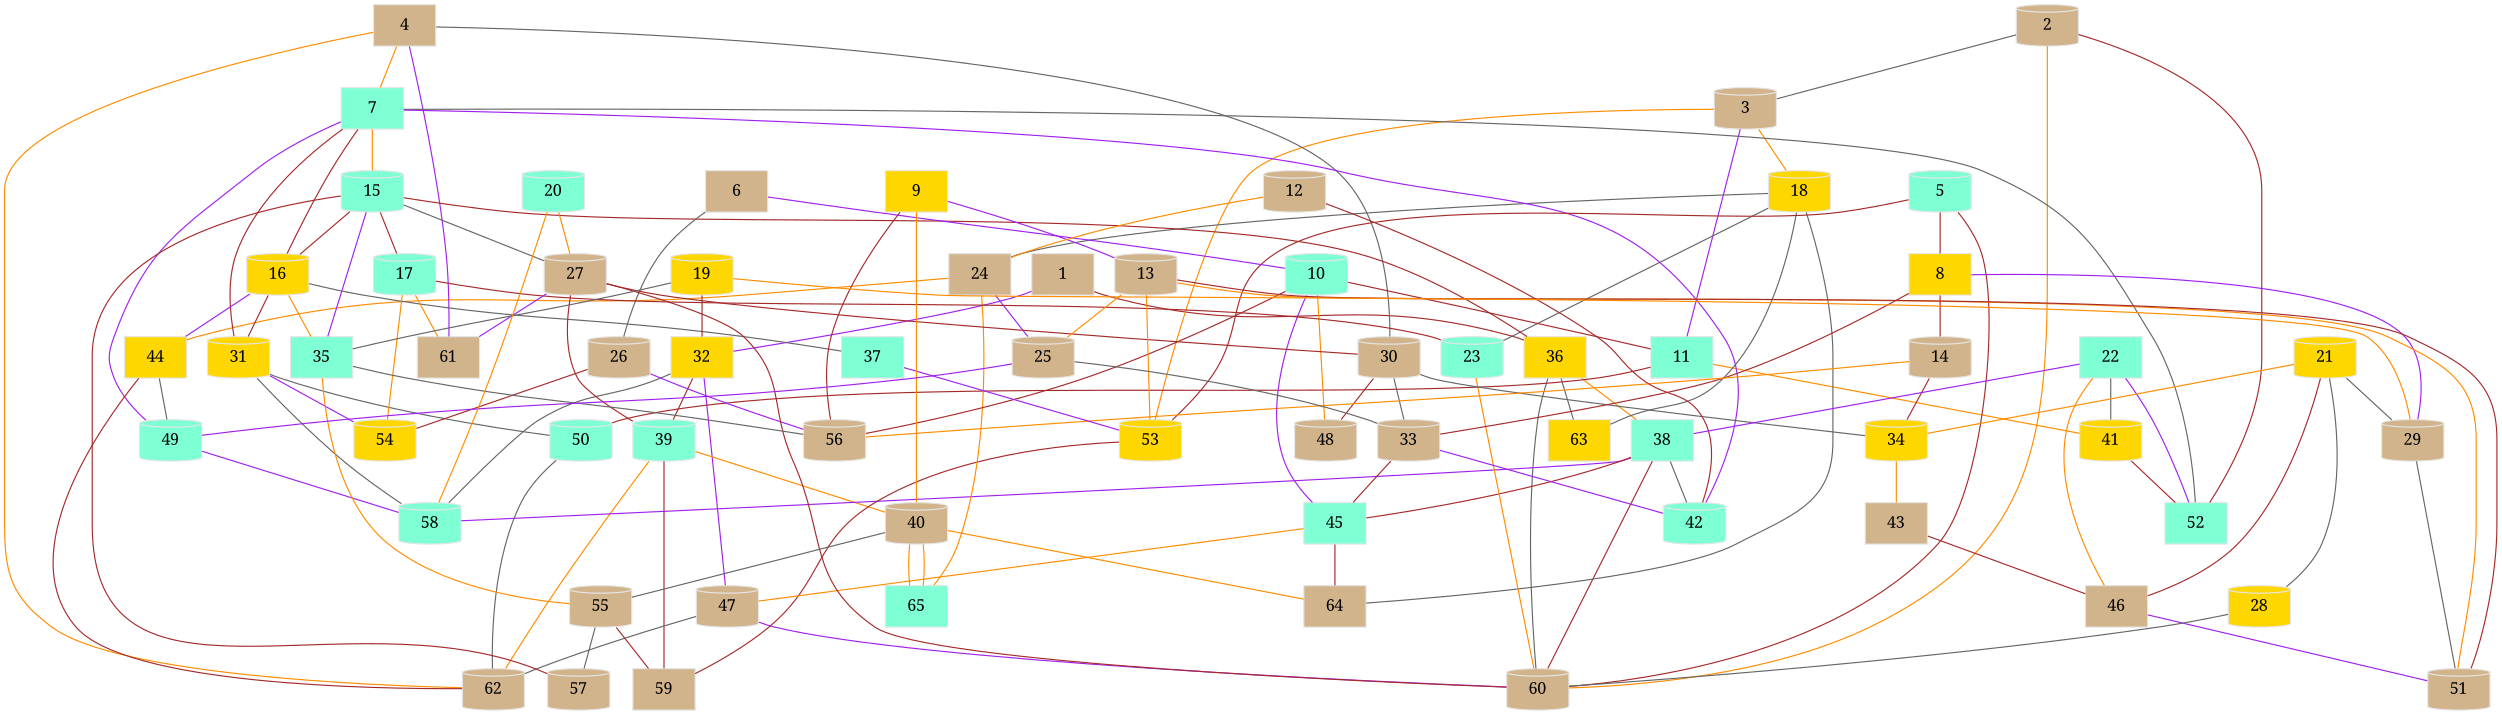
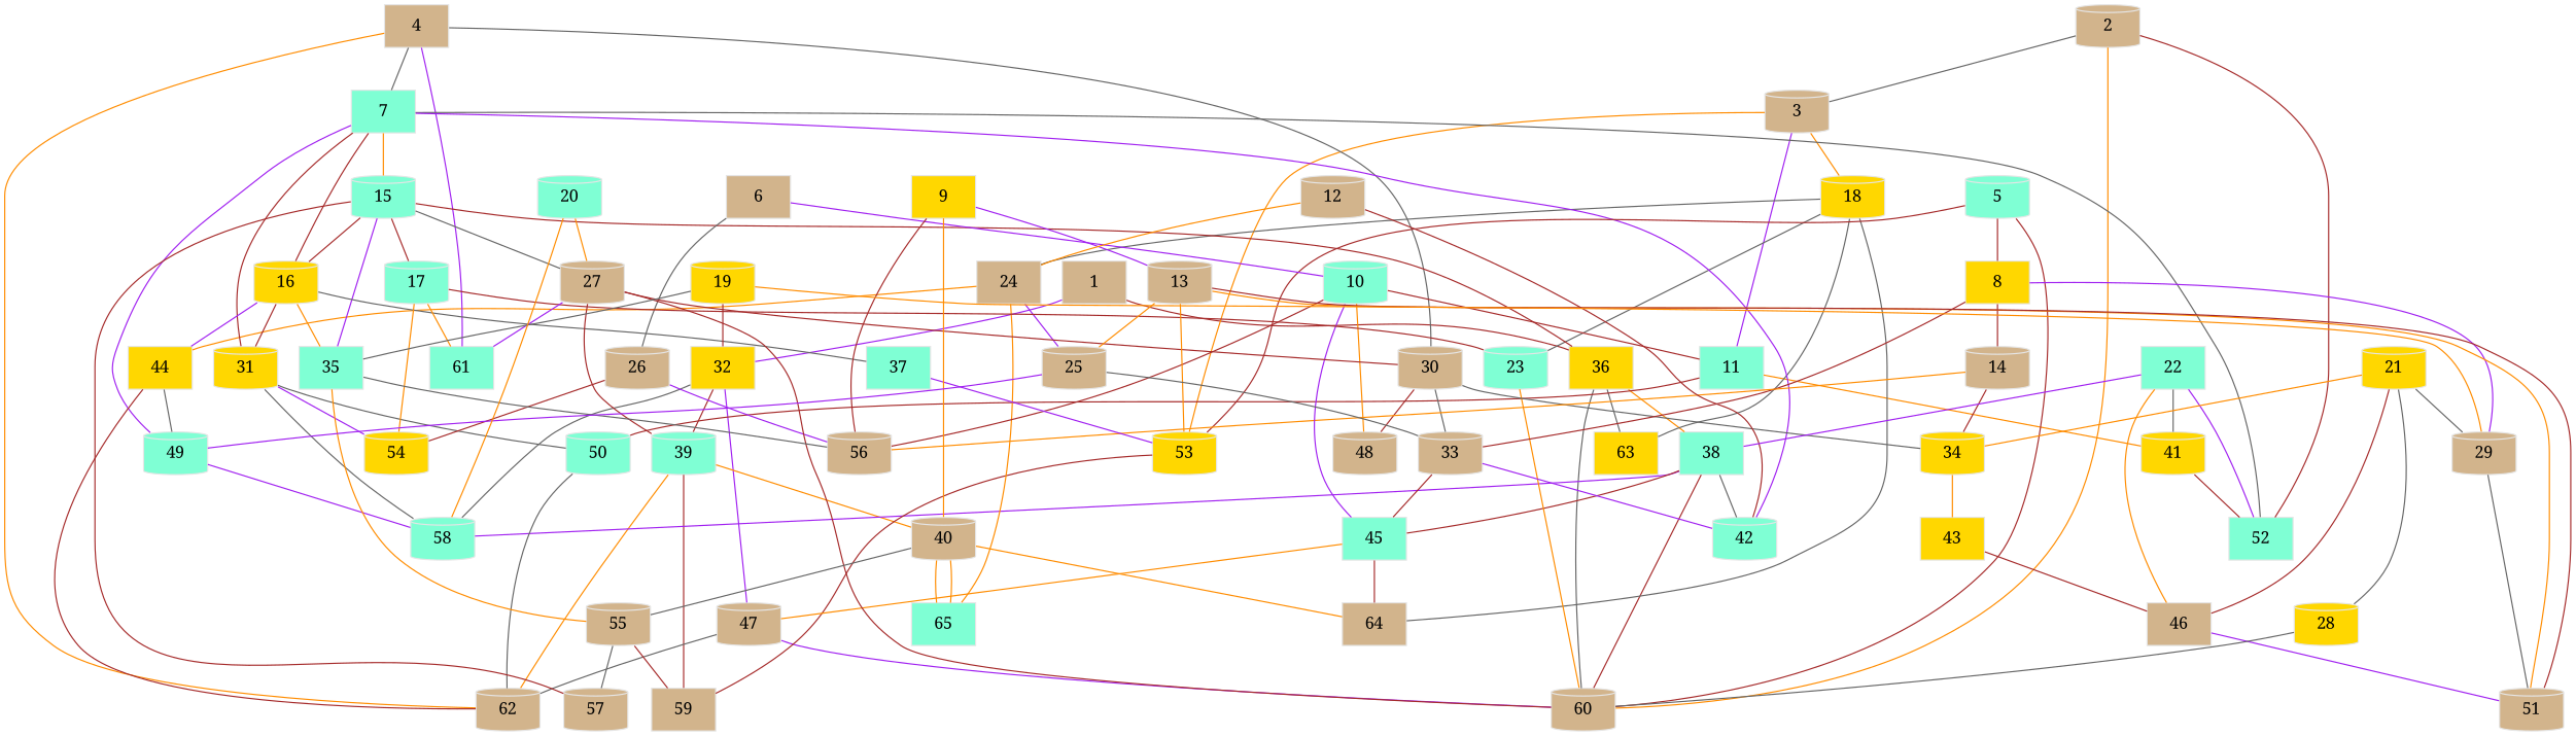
  graph {
    fontname="Noto Serif"
    node [color=gray90 fillcolor=tan fontname="Noto Serif" shape=cylinder style=filled]
    edge [color=brown fontname="Noto Serif"]
    1 [shape=box]
    32 [fillcolor=gold shape=box]
    36 [fillcolor=gold shape=box]
    58 [fillcolor=aquamarine]
    39 [fillcolor=aquamarine]
    47
    60
    63 [fillcolor=gold shape=box]
    38 [fillcolor=aquamarine shape=box]
    2
    3
    52 [fillcolor=aquamarine shape=box]
    11 [fillcolor=aquamarine shape=box]
    18 [fillcolor=gold]
    53 [fillcolor=gold]
    41 [fillcolor=gold]
    50 [fillcolor=aquamarine]
    24 [shape=box]
    23 [fillcolor=aquamarine]
    64 [shape=box]
    59 [shape=box]
    4 [shape=box]
    7 [fillcolor=aquamarine shape=box]
    30
-   61 [shape=box]
+   61 [fillcolor=aquamarine shape=box]
    62
    15 [fillcolor=aquamarine]
    16 [fillcolor=gold]
    31 [fillcolor=gold]
    42 [fillcolor=aquamarine]
    49 [fillcolor=aquamarine]
    33
    48
    34 [fillcolor=gold]
    5 [fillcolor=aquamarine]
    8 [fillcolor=gold shape=box]
    14
    29
    6 [shape=box]
    10 [fillcolor=aquamarine]
    26
    56
    45 [fillcolor=aquamarine shape=box]
    54 [fillcolor=gold]
    17 [fillcolor=aquamarine]
    27
    35 [fillcolor=aquamarine shape=box]
    57
    37 [fillcolor=aquamarine shape=box]
    44 [fillcolor=gold shape=box]
    51
    9 [fillcolor=gold shape=box]
    13
    40
    25
    65 [fillcolor=aquamarine shape=box]
    55
    12
-   43 [shape=box]
+   43 [fillcolor=gold shape=box]
    22 [fillcolor=aquamarine shape=box]
    46 [shape=box]
    19 [fillcolor=gold]
    20 [fillcolor=aquamarine]
    21 [fillcolor=gold]
    28 [fillcolor=gold]
    1 -- 32 [color=purple]
    1 -- 36
    32 -- 58 [color=gray40]
    32 -- 39
    32 -- 47 [color=purple]
    36 -- 60 [color=gray40]
    36 -- 63 [color=gray40]
    36 -- 38 [color=darkorange]
    39 -- 59
    39 -- 62 [color=darkorange]
    39 -- 40 [color=darkorange]
    47 -- 60 [color=purple]
    47 -- 62 [color=gray40]
    38 -- 58 [color=purple]
    38 -- 60
    38 -- 42 [color=gray40]
    38 -- 45
    2 -- 60 [color=darkorange]
    2 -- 3 [color=gray40]
    2 -- 52
    3 -- 11 [color=purple]
    3 -- 18 [color=darkorange]
    3 -- 53 [color=darkorange]
    11 -- 41 [color=darkorange]
    11 -- 50
    18 -- 63 [color=gray40]
    18 -- 24 [color=gray40]
    18 -- 23 [color=gray40]
    18 -- 64 [color=gray40]
    53 -- 59
    41 -- 52
    50 -- 62 [color=gray40]
    24 -- 44 [color=darkorange]
    24 -- 25 [color=purple]
    24 -- 65 [color=darkorange]
    23 -- 60 [color=darkorange]
-   4 -- 7 [color=darkorange]
+   4 -- 7 [color=gray40]
    4 -- 30 [color=gray40]
    4 -- 61 [color=purple]
    4 -- 62 [color=darkorange]
    7 -- 52 [color=gray40]
    7 -- 15 [color=darkorange]
    7 -- 16
    7 -- 31
    7 -- 42 [color=purple]
    7 -- 49 [color=purple]
    30 -- 33 [color=gray40]
    30 -- 48
    30 -- 34 [color=gray40]
    15 -- 36
    15 -- 16
    15 -- 17
    15 -- 27 [color=gray40]
    15 -- 35 [color=purple]
    15 -- 57
    16 -- 31
    16 -- 35 [color=darkorange]
    16 -- 37 [color=gray40]
    16 -- 44 [color=purple]
    31 -- 58 [color=gray40]
    31 -- 50 [color=gray40]
    31 -- 54 [color=purple]
    49 -- 58 [color=purple]
    33 -- 42 [color=purple]
    33 -- 45
    34 -- 43 [color=darkorange]
    5 -- 60
    5 -- 53
    5 -- 8
    8 -- 33
    8 -- 14
    8 -- 29 [color=purple]
    14 -- 34
    14 -- 56 [color=darkorange]
    29 -- 51 [color=gray40]
    6 -- 10 [color=purple]
    6 -- 26 [color=gray40]
    10 -- 11
    10 -- 48 [color=darkorange]
    10 -- 56
    10 -- 45 [color=purple]
    26 -- 56 [color=purple]
    26 -- 54
    45 -- 47 [color=darkorange]
    45 -- 64
    17 -- 23
    17 -- 61 [color=darkorange]
    17 -- 54 [color=darkorange]
    27 -- 39
    27 -- 60
    27 -- 30
    27 -- 61 [color=purple]
    35 -- 56 [color=gray40]
    35 -- 55 [color=darkorange]
    37 -- 53 [color=purple]
    44 -- 62
    44 -- 49 [color=gray40]
    9 -- 56
    9 -- 13 [color=purple]
    9 -- 40 [color=darkorange]
    13 -- 53 [color=darkorange]
    13 -- 51 [color=darkorange]
    13 -- 51
    13 -- 25 [color=darkorange]
    40 -- 64 [color=darkorange]
    40 -- 65 [color=darkorange]
    40 -- 65 [color=darkorange]
    40 -- 55 [color=gray40]
    25 -- 49 [color=purple]
    25 -- 33 [color=gray40]
    55 -- 59
    55 -- 57 [color=gray40]
    12 -- 24 [color=darkorange]
    12 -- 42
    43 -- 46
    22 -- 38 [color=purple]
    22 -- 52 [color=purple]
    22 -- 41 [color=gray40]
    22 -- 46 [color=darkorange]
    46 -- 51 [color=purple]
    19 -- 32
    19 -- 29 [color=darkorange]
    19 -- 35 [color=gray40]
    20 -- 58 [color=darkorange]
    20 -- 27 [color=darkorange]
    21 -- 34 [color=darkorange]
    21 -- 29 [color=gray40]
    21 -- 46
    21 -- 28 [color=gray40]
    28 -- 60 [color=gray40]
  }
